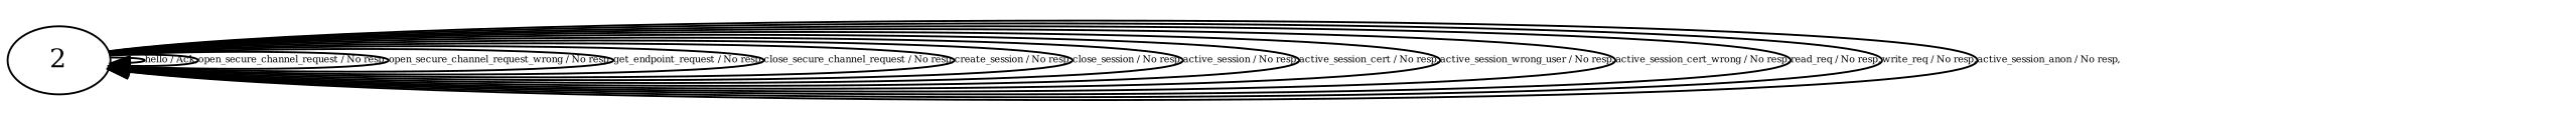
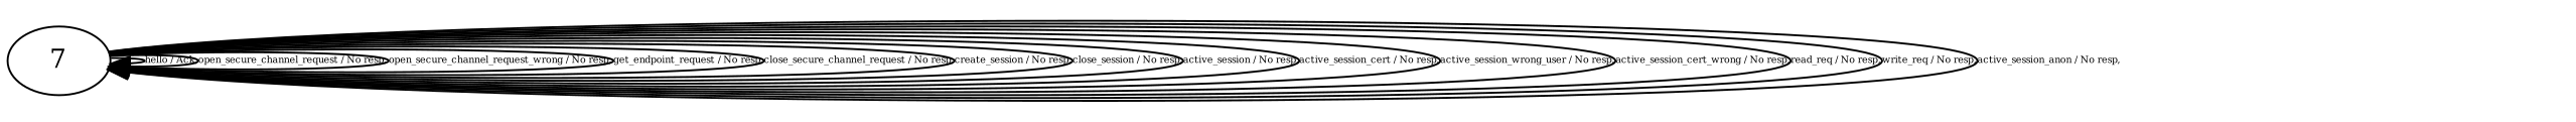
  digraph {
    edge [fontsize=5]
-   2 [fillcolor=white shape=ellipse style=filled]
+   2 [fillcolor=white shape=ellipse style=filled label=7]
    2 -> 2 [label="hello / Ack,"]
    2 -> 2 [label="open_secure_channel_request / No resp,"]
    2 -> 2 [label="open_secure_channel_request_wrong / No resp,"]
    2 -> 2 [label="get_endpoint_request / No resp,"]
    2 -> 2 [label="close_secure_channel_request / No resp,"]
    2 -> 2 [label="create_session / No resp,"]
    2 -> 2 [label="close_session / No resp,"]
    2 -> 2 [label="active_session / No resp,"]
    2 -> 2 [label="active_session_cert / No resp,"]
    2 -> 2 [label="active_session_wrong_user / No resp,"]
    2 -> 2 [label="active_session_cert_wrong / No resp,"]
    2 -> 2 [label="read_req / No resp,"]
    2 -> 2 [label="write_req / No resp,"]
    2 -> 2 [label="active_session_anon / No resp,"]
  }
